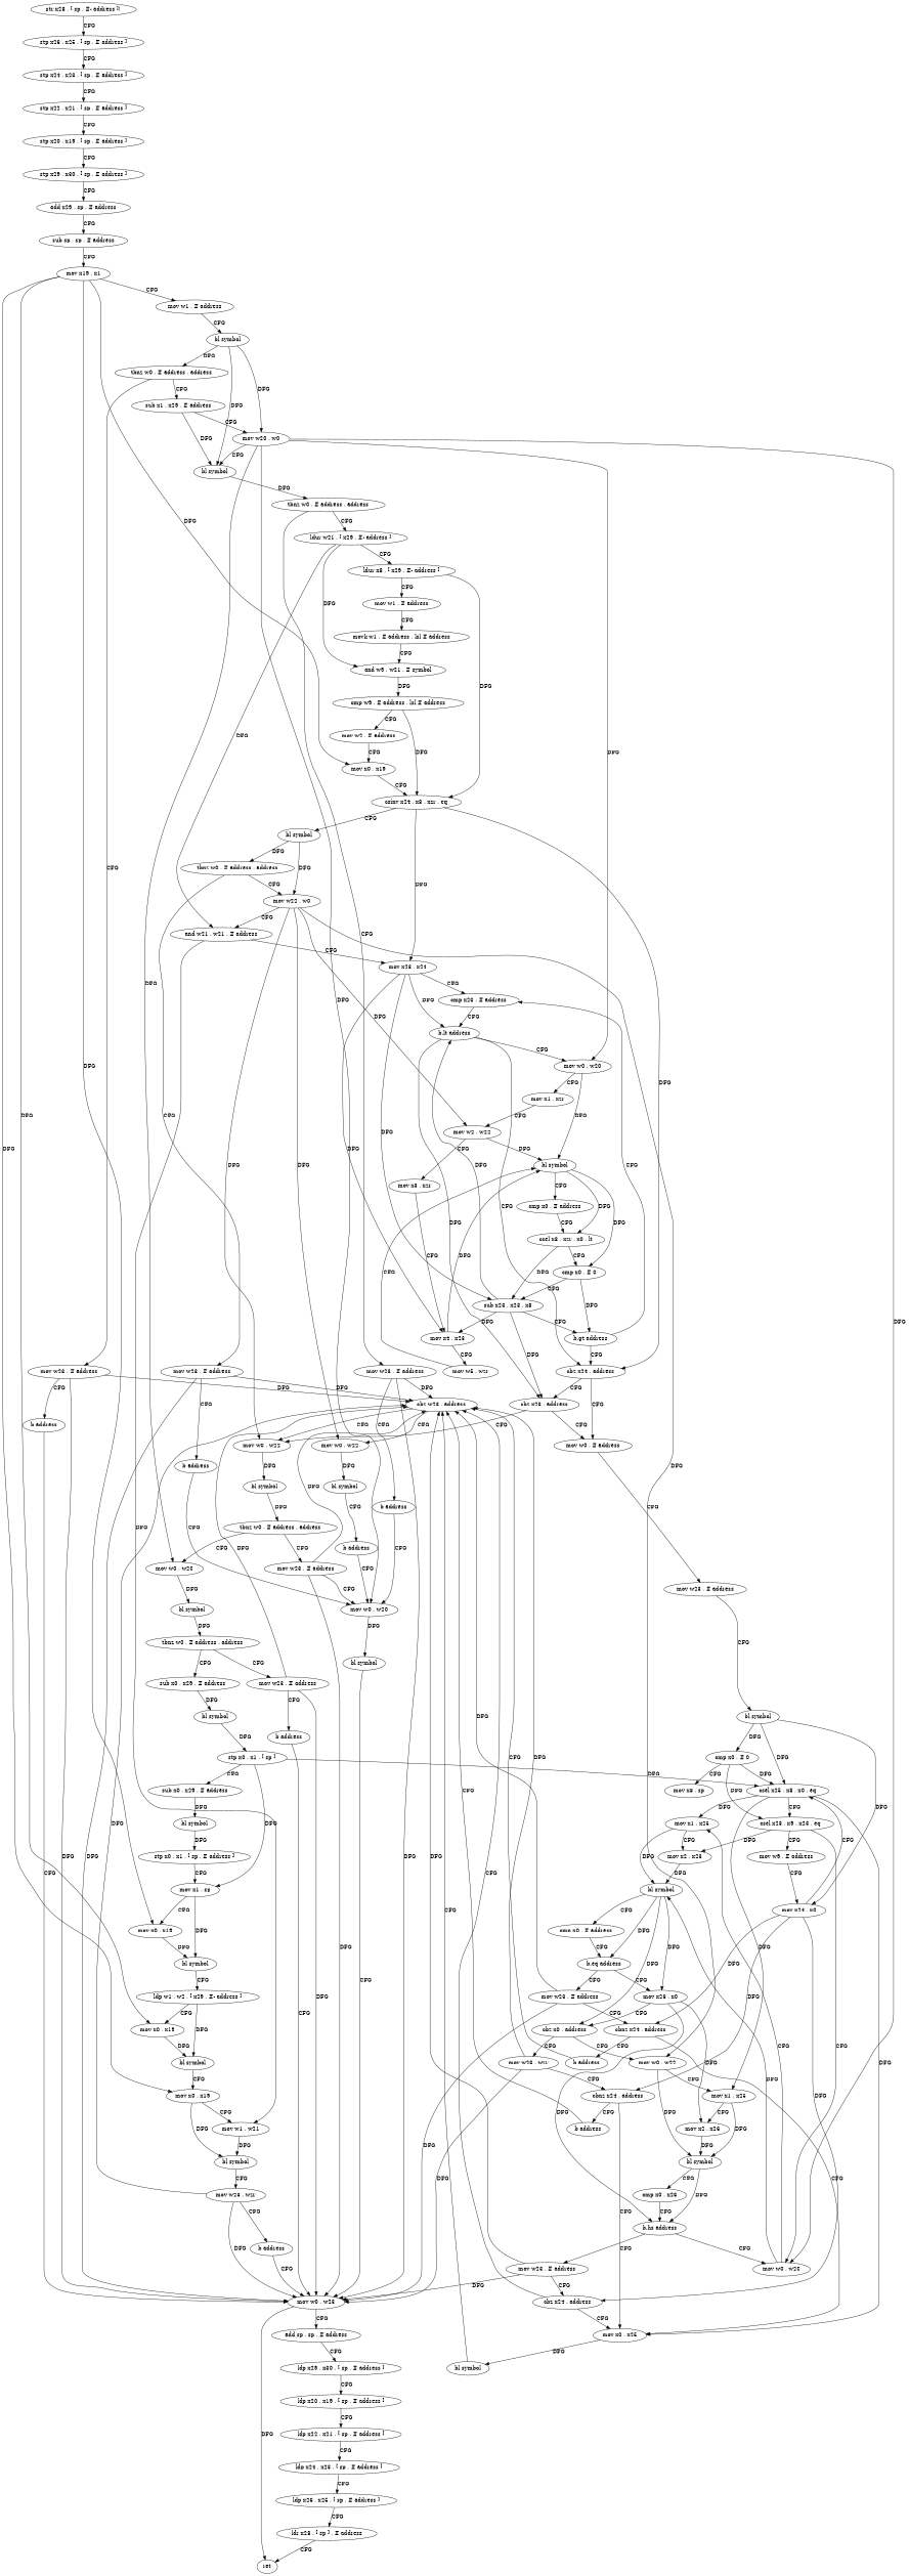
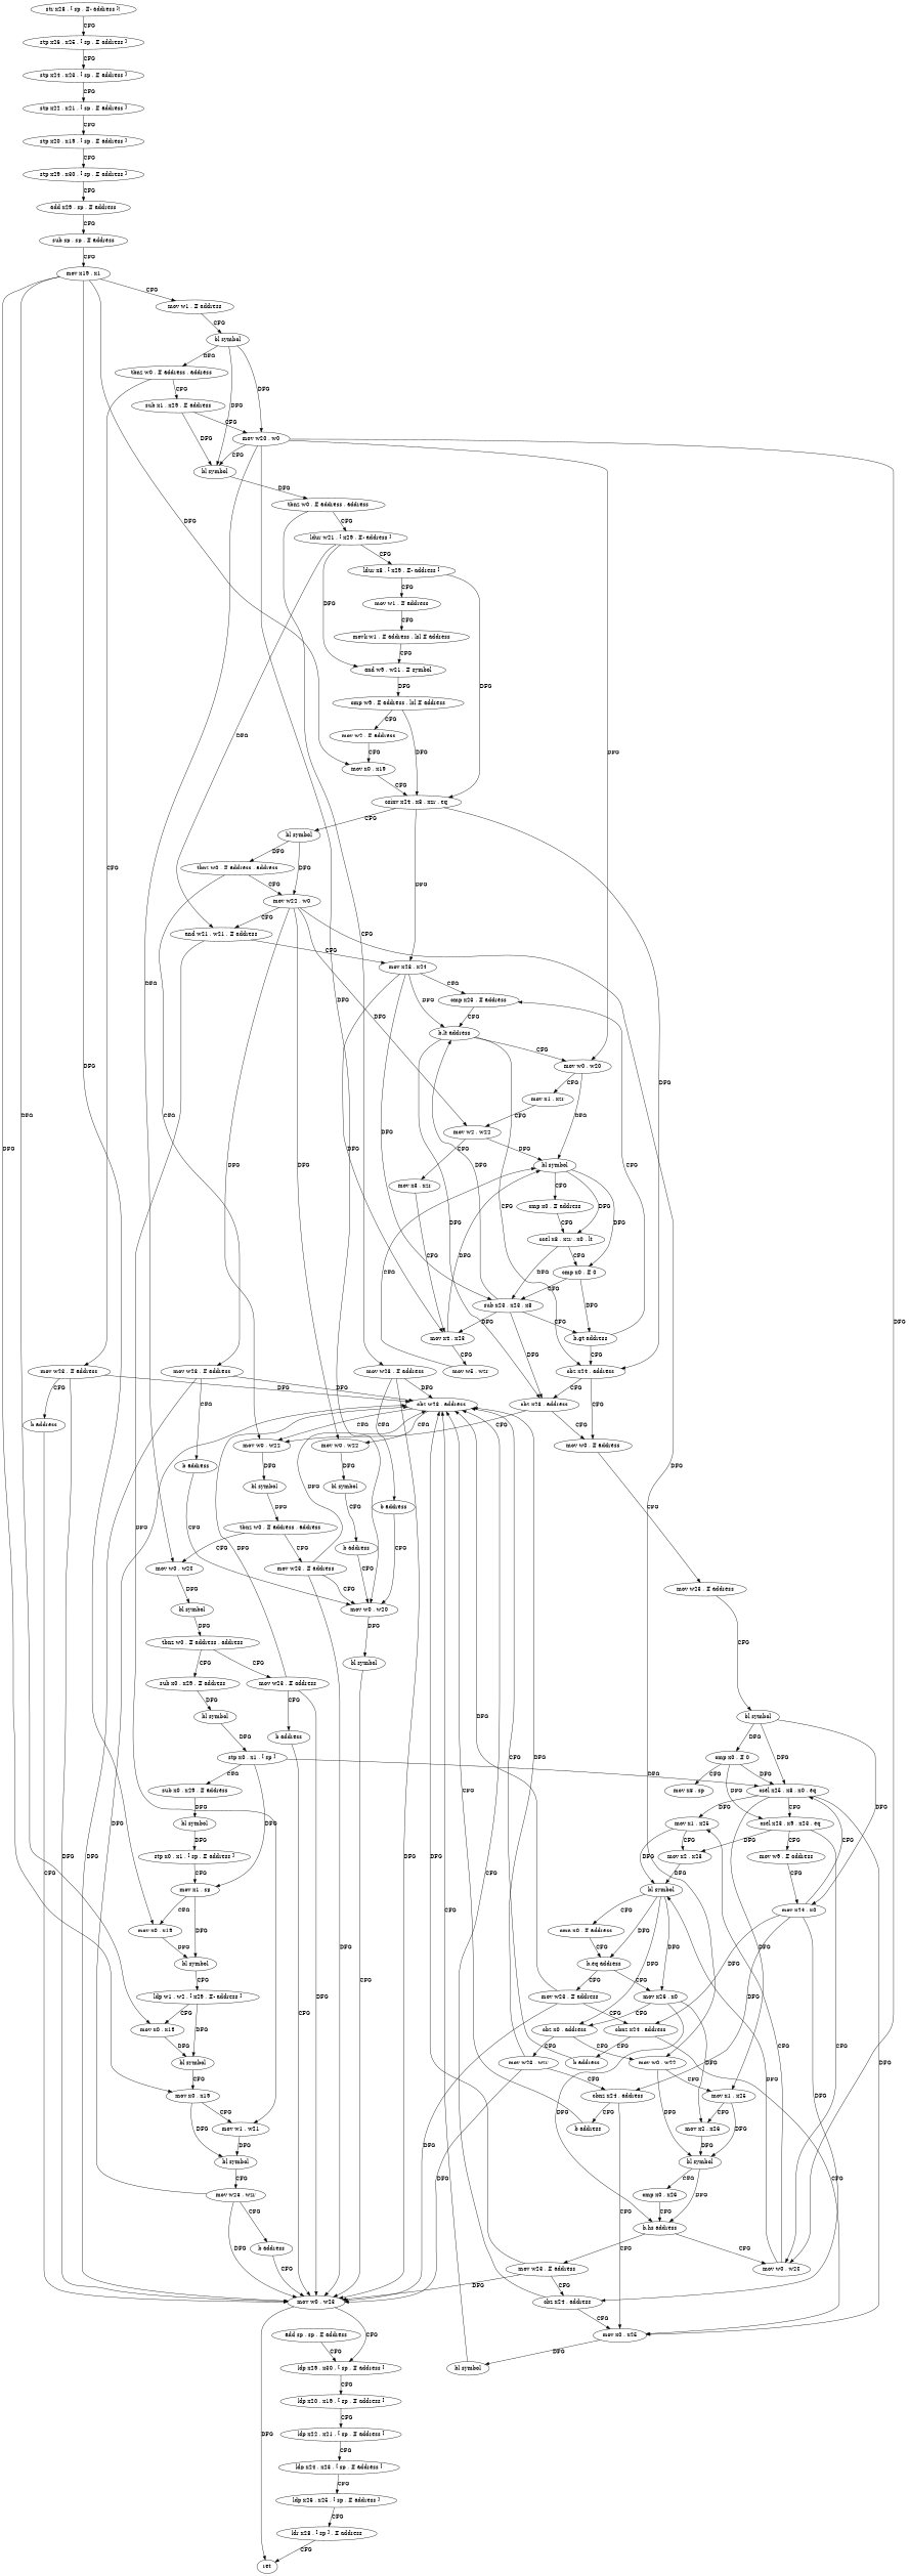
  digraph {
    n1 [label="str x28 , [ sp , #- address ]!"]
    n2 [label="stp x26 , x25 , [ sp , # address ]"]
    n3 [label="stp x24 , x23 , [ sp , # address ]"]
    n4 [label="stp x22 , x21 , [ sp , # address ]"]
    n5 [label="stp x20 , x19 , [ sp , # address ]"]
    n6 [label="stp x29 , x30 , [ sp , # address ]"]
    n7 [label="add x29 , sp , # address"]
    n8 [label="sub sp , sp , # address"]
    n9 [label="mov x19 , x1"]
    n10 [label="mov w1 , # address"]
    n11 [label="mov x0 , x19"]
    n12 [label="mov x0 , x19"]
    n13 [label="mov x0 , x19"]
    n14 [label="mov x0 , x19"]
    n15 [label="bl symbol"]
    n16 [label="csinv x24 , x8 , xzr , eq"]
    n17 [label="bl symbol"]
    n18 [label="bl symbol"]
    n19 [label="mov w1 , w21"]
    n20 [label="bl symbol"]
    n21 [label="tbnz w0 , # address , address"]
    n22 [label="mov w20 , w0"]
    n23 [label="bl symbol"]
    n24 [label="mov w23 , # address"]
    n25 [label="sub x1 , x29 , # address"]
    n26 [label="mov w0 , w20"]
    n27 [label="mov w0 , w20"]
    n28 [label="mov w0 , w20"]
    n29 [label="mov w0 , w20"]
    n30 [label="tbnz w0 , # address , address"]
    n31 [label="b address"]
    n32 [label="mov w0 , w23"]
    n33 [label="cbz w23 , address"]
    n34 [label="add sp , sp , # address"]
    n35 [label=ret]
    n36 [label="mov w0 , w22"]
    n37 [label="mov w0 , w22"]
    n38 [label="ldp x29 , x30 , [ sp , # address ]"]
    n39 [label="bl symbol"]
    n40 [label="mov x1 , xzr"]
    n41 [label="bl symbol"]
    n42 [label="mov x1 , x25"]
    n43 [label="bl symbol"]
    n44 [label="bl symbol"]
    n45 [label="mov w23 , # address"]
    n46 [label="ldur w21 , [ x29 , #- address ]"]
    n47 [label="b address"]
    n48 [label="ldur x8 , [ x29 , #- address ]"]
    n49 [label="and w9 , w21 , # symbol"]
    n50 [label="and w21 , w21 , # address"]
    n51 [label="mov w1 , # address"]
    n52 [label="cmp w9 , # address , lsl # address"]
    n53 [label="mov x23 , x24"]
    n54 [label="ldp x20 , x19 , [ sp , # address ]"]
    n55 [label="ldp x22 , x21 , [ sp , # address ]"]
    n56 [label="ldp x24 , x23 , [ sp , # address ]"]
    n57 [label="ldp x26 , x25 , [ sp , # address ]"]
    n58 [label="ldr x28 , [ sp ] , # address"]
    n59 [label="movk w1 , # address , lsl # address"]
    n60 [label="bl symbol"]
    n61 [label="cbz x24 , address"]
    n62 [label="mov w2 , # address"]
    n63 [label="tbnz w0 , # address , address"]
    n64 [label="mov w22 , w0"]
    n65 [label="cmp x23 , # address"]
    n66 [label="mov x4 , x23"]
    n67 [label="sub x23 , x23 , x8"]
    n68 [label="b.lt address"]
    n69 [label="cbz x23 , address"]
    n70 [label="mov w0 , # address"]
    n71 [label="mov w23 , # address"]
    n72 [label="mov w2 , w22"]
    n73 [label="mov w0 , w22"]
    n74 [label="b address"]
    n75 [label="mov x3 , xzr"]
    n76 [label="bl symbol"]
    n77 [label="mov x1 , x25"]
    n78 [label="bl symbol"]
    n79 [label="bl symbol"]
    n80 [label="mov w5 , wzr"]
    n81 [label="b.gt address"]
    n82 [label="mov w23 , # address"]
    n83 [label="bl symbol"]
    n84 [label="cmp x0 , # address"]
    n85 [label="csel x8 , xzr , x0 , lt"]
    n86 [label="cmp x0 , # 0"]
    n87 [label="cmp x0 , # 0"]
    n88 [label="mov x24 , x0"]
    n89 [label="csel x25 , x8 , x0 , eq"]
    n90 [label="mov x8 , sp"]
    n91 [label="csel x23 , x9 , x23 , eq"]
    n92 [label="cbnz x24 , address"]
    n93 [label="cbnz x24 , address"]
    n94 [label="cbz x24 , address"]
    n95 [label="mov x0 , x25"]
    n96 [label="mov w9 , # address"]
    n97 [label="mov x2 , x23"]
    n98 [label="b address"]
    n99 [label="b address"]
    n100 [label="bl symbol"]
    n101 [label="mov x2 , x26"]
    n102 [label="mov x26 , x0"]
    n103 [label="cbz x0 , address"]
    n104 [label="cmn x0 , # address"]
    n105 [label="b.eq address"]
    n106 [label="tbnz w0 , # address , address"]
    n107 [label="mov w23 , # address"]
    n108 [label="b.hs address"]
    n109 [label="mov w23 , wzr"]
    n110 [label="mov w23 , # address"]
    n111 [label="cmp x0 , x26"]
    n112 [label="mov w23 , # address"]
    n113 [label="tbnz w0 , # address , address"]
    n114 [label="mov w23 , # address"]
    n115 [label="sub x0 , x29 , # address"]
    n116 [label="b address"]
    n117 [label="bl symbol"]
    n118 [label="stp x0 , x1 , [ sp ]"]
    n119 [label="b address"]
    n120 [label="sub x0 , x29 , # address"]
    n121 [label="mov x1 , sp"]
    n122 [label="bl symbol"]
    n123 [label="stp x0 , x1 , [ sp , # address ]"]
    n124 [label="ldp w1 , w2 , [ x29 , #- address ]"]
    n125 [label="mov w23 , wzr"]
    n126 [label="b address"]
    n1 -> n2 [label=CFG]
    n2 -> n3 [label=CFG]
    n3 -> n4 [label=CFG]
    n4 -> n5 [label=CFG]
    n5 -> n6 [label=CFG]
    n6 -> n7 [label=CFG]
    n7 -> n8 [label=CFG]
    n8 -> n9 [label=CFG]
    n9 -> n10 [label=CFG]
    n9 -> n11 [label=DFG]
    n9 -> n12 [label=DFG]
    n9 -> n13 [label=DFG]
    n9 -> n14 [label=DFG]
    n10 -> n15 [label=CFG]
    n11 -> n16 [label=CFG]
    n12 -> n17 [label=DFG]
    n13 -> n18 [label=DFG]
    n14 -> n19 [label=CFG]
    n14 -> n20 [label=DFG]
    n15 -> n21 [label=DFG]
    n15 -> n22 [label=DFG]
    n15 -> n23 [label=DFG]
    n16 -> n53 [label=DFG]
    n16 -> n60 [label=CFG]
    n16 -> n61 [label=DFG]
    n17 -> n124 [label=CFG]
    n18 -> n14 [label=CFG]
    n19 -> n20 [label=DFG]
    n20 -> n125 [label=CFG]
    n21 -> n24 [label=CFG]
    n21 -> n25 [label=CFG]
    n22 -> n23 [label=CFG]
    n22 -> n26 [label=DFG]
    n22 -> n27 [label=DFG]
    n22 -> n28 [label=DFG]
    n22 -> n29 [label=DFG]
    n23 -> n30 [label=DFG]
    n24 -> n31 [label=CFG]
    n24 -> n32 [label=DFG]
    n24 -> n33 [label=DFG]
    n25 -> n22 [label=CFG]
    n25 -> n23 [label=DFG]
    n26 -> n39 [label=DFG]
    n27 -> n40 [label=CFG]
    n27 -> n41 [label=DFG]
    n28 -> n42 [label=CFG]
    n28 -> n43 [label=DFG]
    n29 -> n44 [label=DFG]
    n30 -> n45 [label=CFG]
    n30 -> n46 [label=CFG]
    n31 -> n32 [label=CFG]
-   n32 -> n34 [label=CFG]
+   n32 -> n38 [label=CFG]
    n32 -> n35 [label=DFG]
    n33 -> n36 [label=CFG]
    n33 -> n37 [label=CFG]
    n34 -> n38 [label=CFG]
    n36 -> n76 [label=DFG]
    n37 -> n79 [label=DFG]
    n38 -> n54 [label=CFG]
    n39 -> n32 [label=CFG]
    n40 -> n72 [label=CFG]
    n41 -> n84 [label=CFG]
    n41 -> n85 [label=DFG]
    n41 -> n86 [label=DFG]
    n42 -> n43 [label=DFG]
    n42 -> n97 [label=CFG]
    n43 -> n102 [label=DFG]
    n43 -> n103 [label=DFG]
    n43 -> n104 [label=CFG]
    n43 -> n105 [label=DFG]
    n44 -> n113 [label=DFG]
    n45 -> n32 [label=DFG]
    n45 -> n33 [label=DFG]
    n45 -> n47 [label=CFG]
    n46 -> n48 [label=CFG]
    n46 -> n49 [label=DFG]
    n46 -> n50 [label=DFG]
    n47 -> n26 [label=CFG]
    n48 -> n16 [label=DFG]
    n48 -> n51 [label=CFG]
    n49 -> n52 [label=DFG]
    n50 -> n19 [label=DFG]
    n50 -> n53 [label=CFG]
    n51 -> n59 [label=CFG]
    n52 -> n16 [label=DFG]
    n52 -> n62 [label=CFG]
    n53 -> n65 [label=CFG]
    n53 -> n66 [label=DFG]
    n53 -> n67 [label=DFG]
    n53 -> n68 [label=DFG]
    n54 -> n55 [label=CFG]
    n55 -> n56 [label=CFG]
    n56 -> n57 [label=CFG]
    n57 -> n58 [label=CFG]
    n58 -> n35 [label=CFG]
    n59 -> n49 [label=CFG]
    n60 -> n63 [label=DFG]
    n60 -> n64 [label=DFG]
    n61 -> n69 [label=CFG]
    n61 -> n70 [label=CFG]
    n62 -> n11 [label=CFG]
    n63 -> n64 [label=CFG]
    n63 -> n71 [label=CFG]
    n64 -> n36 [label=DFG]
    n64 -> n37 [label=DFG]
    n64 -> n50 [label=CFG]
    n64 -> n72 [label=DFG]
    n64 -> n73 [label=DFG]
    n65 -> n68 [label=CFG]
    n66 -> n41 [label=DFG]
    n66 -> n80 [label=CFG]
    n67 -> n66 [label=DFG]
    n67 -> n68 [label=DFG]
    n67 -> n69 [label=DFG]
    n67 -> n81 [label=CFG]
    n68 -> n27 [label=CFG]
    n68 -> n61 [label=CFG]
    n68 -> n69 [label=DFG]
    n69 -> n36 [label=CFG]
    n69 -> n70 [label=CFG]
    n70 -> n82 [label=CFG]
    n71 -> n32 [label=DFG]
    n71 -> n33 [label=DFG]
    n71 -> n74 [label=CFG]
    n72 -> n41 [label=DFG]
    n72 -> n75 [label=CFG]
    n73 -> n77 [label=CFG]
    n73 -> n78 [label=DFG]
    n74 -> n26 [label=CFG]
    n75 -> n66 [label=CFG]
    n76 -> n106 [label=DFG]
    n77 -> n78 [label=DFG]
    n77 -> n101 [label=CFG]
    n78 -> n108 [label=DFG]
    n78 -> n111 [label=CFG]
    n79 -> n119 [label=CFG]
    n80 -> n41 [label=CFG]
    n81 -> n61 [label=CFG]
    n81 -> n65 [label=CFG]
    n82 -> n83 [label=CFG]
    n83 -> n87 [label=DFG]
    n83 -> n88 [label=DFG]
    n83 -> n89 [label=DFG]
    n84 -> n85 [label=CFG]
    n85 -> n67 [label=DFG]
    n85 -> n86 [label=CFG]
    n86 -> n67 [label=CFG]
    n86 -> n81 [label=DFG]
    n87 -> n89 [label=DFG]
    n87 -> n90 [label=CFG]
    n87 -> n91 [label=DFG]
    n88 -> n89 [label=CFG]
    n88 -> n92 [label=DFG]
    n88 -> n93 [label=DFG]
    n88 -> n94 [label=DFG]
    n89 -> n42 [label=DFG]
    n89 -> n77 [label=DFG]
    n89 -> n91 [label=CFG]
    n89 -> n95 [label=DFG]
    n91 -> n28 [label=CFG]
    n91 -> n96 [label=CFG]
    n91 -> n97 [label=DFG]
    n92 -> n95 [label=CFG]
    n92 -> n98 [label=CFG]
    n93 -> n95 [label=CFG]
    n93 -> n99 [label=CFG]
    n94 -> n33 [label=CFG]
    n94 -> n95 [label=CFG]
    n95 -> n100 [label=DFG]
    n96 -> n88 [label=CFG]
    n97 -> n43 [label=DFG]
    n98 -> n33 [label=CFG]
    n99 -> n33 [label=CFG]
    n100 -> n33 [label=CFG]
    n101 -> n78 [label=DFG]
    n102 -> n101 [label=DFG]
    n102 -> n103 [label=CFG]
    n102 -> n108 [label=DFG]
    n103 -> n73 [label=CFG]
    n103 -> n109 [label=CFG]
    n104 -> n105 [label=CFG]
    n105 -> n102 [label=CFG]
    n105 -> n107 [label=CFG]
    n106 -> n29 [label=CFG]
    n106 -> n112 [label=CFG]
    n107 -> n32 [label=DFG]
    n107 -> n33 [label=DFG]
    n107 -> n92 [label=CFG]
    n108 -> n28 [label=CFG]
    n108 -> n110 [label=CFG]
    n109 -> n32 [label=DFG]
    n109 -> n33 [label=DFG]
    n109 -> n93 [label=CFG]
    n110 -> n32 [label=DFG]
    n110 -> n33 [label=DFG]
    n110 -> n94 [label=CFG]
    n111 -> n108 [label=CFG]
    n112 -> n26 [label=CFG]
    n112 -> n32 [label=DFG]
    n112 -> n33 [label=DFG]
    n113 -> n114 [label=CFG]
    n113 -> n115 [label=CFG]
    n114 -> n32 [label=DFG]
    n114 -> n33 [label=DFG]
    n114 -> n116 [label=CFG]
    n115 -> n117 [label=DFG]
    n116 -> n32 [label=CFG]
    n117 -> n118 [label=DFG]
    n118 -> n89 [label=DFG]
    n118 -> n120 [label=CFG]
    n118 -> n121 [label=DFG]
    n119 -> n26 [label=CFG]
    n120 -> n122 [label=DFG]
    n121 -> n12 [label=CFG]
    n121 -> n17 [label=DFG]
    n122 -> n123 [label=DFG]
    n123 -> n121 [label=CFG]
    n124 -> n13 [label=CFG]
    n124 -> n18 [label=DFG]
    n125 -> n32 [label=DFG]
    n125 -> n33 [label=DFG]
    n125 -> n126 [label=CFG]
    n126 -> n32 [label=CFG]
  }
